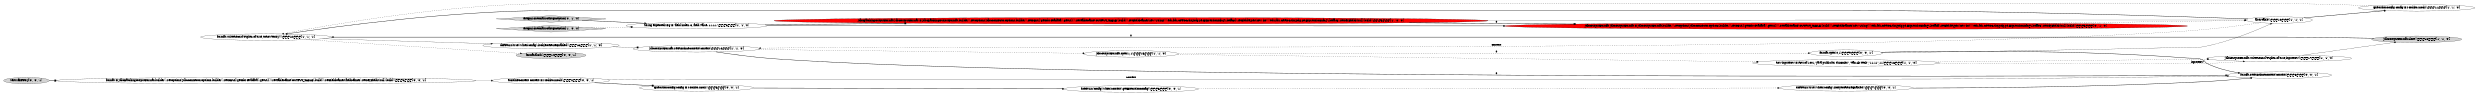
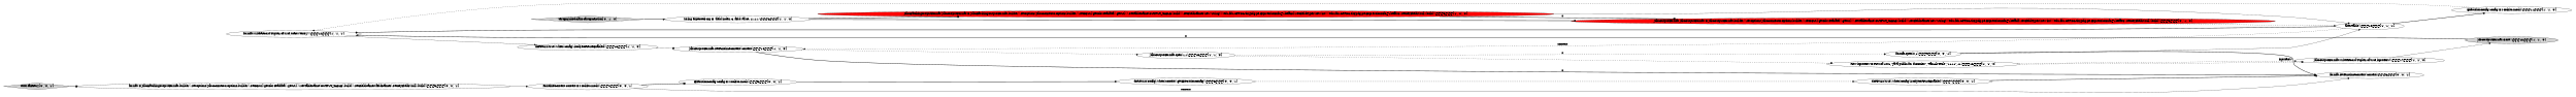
  digraph {
    rankdir=LR
    node [fillcolor=white shape=ellipse style=filled]
    edge [arrowhead=dot style=bold]
    n1 [label="format.writeRecord(Tuple2.of(true,toRow(entry)))@@@12@@@['1', '1', '1']"]
    n2 [label="doReturn(true).when(config).isObjectReuseEnabled()@@@13@@@['1', '1', '0']"]
-   n3 [fillcolor=lightgray label="format.flush()@@@14@@@['0', '0', '1']"]
    n4 [label="jdbcOutputFormat.setRuntimeContext(context)@@@14@@@['1', '1', '0']"]
    n5 [label="String expectedMsg = \"field index: 3, field value: 11.11.\"@@@3@@@['1', '1', '0']"]
    n6 [fillcolor=red label="JdbcOutputFormat jdbcOutputFormat = JdbcOutputFormat.builder().setOptions(JdbcConnectorOptions.builder().setDBUrl(getDbMetadata().getUrl()).setTableName(OUTPUT_TABLE).build()).setFieldNames(new String((((edu.fdu.CPPDG.tinypdg.pe.ExpressionInfo@1befadf).setFieldTypes(new int((((edu.fdu.CPPDG.tinypdg.pe.ExpressionInfo@1befae8).setKeyFields(null).build()@@@5@@@['0', '1', '0']"]
    n7 [fillcolor=red label="JdbcBatchingOutputFormat jdbcOutputFormat = JdbcBatchingOutputFormat.builder().setOptions(JdbcConnectorOptions.builder().setDBUrl(getDbMetadata().getUrl()).setTableName(OUTPUT_TABLE).build()).setFieldNames(new String((((edu.fdu.CPPDG.tinypdg.pe.ExpressionInfo@1befa3d).setFieldTypes(new int((((edu.fdu.CPPDG.tinypdg.pe.ExpressionInfo@1befa46).setKeyFields(null).build()@@@5@@@['1', '0', '0']"]
    n8 [label="alterTable()@@@10@@@['1', '1', '1']"]
    n9 [label="Row inputRow = Row.of(1001,\"Java public for dummies\",\"Tan Ah Teck\",\"11.11\",11)@@@16@@@['1', '1', '0']"]
    n10 [label="jdbcOutputFormat.writeRecord(Tuple2.of(true,inputRow))@@@17@@@['1', '1', '0']"]
    n11 [fillcolor=lightgray label="jdbcOutputFormat.close()@@@18@@@['1', '1', '0']"]
    n12 [label="jdbcOutputFormat.open(1,1)@@@15@@@['1', '1', '0']"]
    n13 [label="format.setRuntimeContext(context)@@@8@@@['0', '0', '1']"]
    n14 [label="format.open(0,1)@@@9@@@['0', '0', '1']"]
    n15 [label="ExecutionConfig config = Mockito.mock()@@@11@@@['1', '1', '0']"]
    n16 [label="RuntimeContext context = Mockito.mock()@@@4@@@['0', '0', '1']"]
    n17 [label="ExecutionConfig config = Mockito.mock()@@@5@@@['0', '0', '1']"]
    n18 [label="doReturn(config).when(context).getExecutionConfig()@@@6@@@['0', '0', '1']"]
-   n19 [fillcolor=lightgray label="testEnrichedClassCastException['1', '0', '0']" shape=diamond]
    n20 [label="format = JdbcBatchingOutputFormat.builder().setOptions(JdbcConnectorOptions.builder().setDBUrl(getDbMetadata().getUrl()).setTableName(OUTPUT_TABLE).build()).setFieldNames(fieldNames).setKeyFields(null).build()@@@3@@@['0', '0', '1']"]
    n21 [label="doReturn(true).when(config).isObjectReuseEnabled()@@@7@@@['0', '0', '1']"]
-   n22 [fillcolor=lightgray label="testMaxRetry['0', '0', '1']"]
+   n22 [fillcolor=lightgray label="testMaxRetry['0', '0', '1']" shape=diamond]
    n23 [fillcolor=lightgray label="testEnrichedClassCastException['0', '1', '0']" shape=diamond]
    n1 -> n2 [arrowhead=normal style=solid]
-   n1 -> n3 [arrowhead=normal style=dashed]
    n2 -> n4 [arrowhead=box style=solid]
    n4 -> n12 [style=dashed]
    n4 -> n13 [label=0]
    n5 -> n6
    n5 -> n7 [arrowhead=box]
    n6 -> n8 [arrowhead=normal style=dashed]
    n7 -> n6 [arrowhead=box label=0]
    n7 -> n8 [style=solid]
    n8 -> n1
    n8 -> n4 [arrowhead=normal label=context style=dashed]
    n8 -> n15
    n9 -> n10 [arrowhead=normal label=inputRow style=dashed]
    n9 -> n10 [arrowhead=box style=dashed]
    n10 -> n11 [style=solid]
    n11 -> n1 [arrowhead=normal label=0]
    n12 -> n9 [arrowhead=box style=dashed]
    n12 -> n14 [label=0 style=dashed]
    n14 -> n8 [arrowhead=normal style=solid]
    n14 -> n13
    n15 -> n1 [arrowhead=normal style=dashed]
    n16 -> n13 [label=context style=solid]
    n16 -> n17 [arrowhead=box]
    n17 -> n18
    n18 -> n21 [style=dashed]
-   n19 -> n5 [arrowhead=box style=dashed]
    n20 -> n16 [style=solid]
    n21 -> n13
    n22 -> n20 [arrowhead=box]
    n23 -> n5 [arrowhead=normal]
  }
